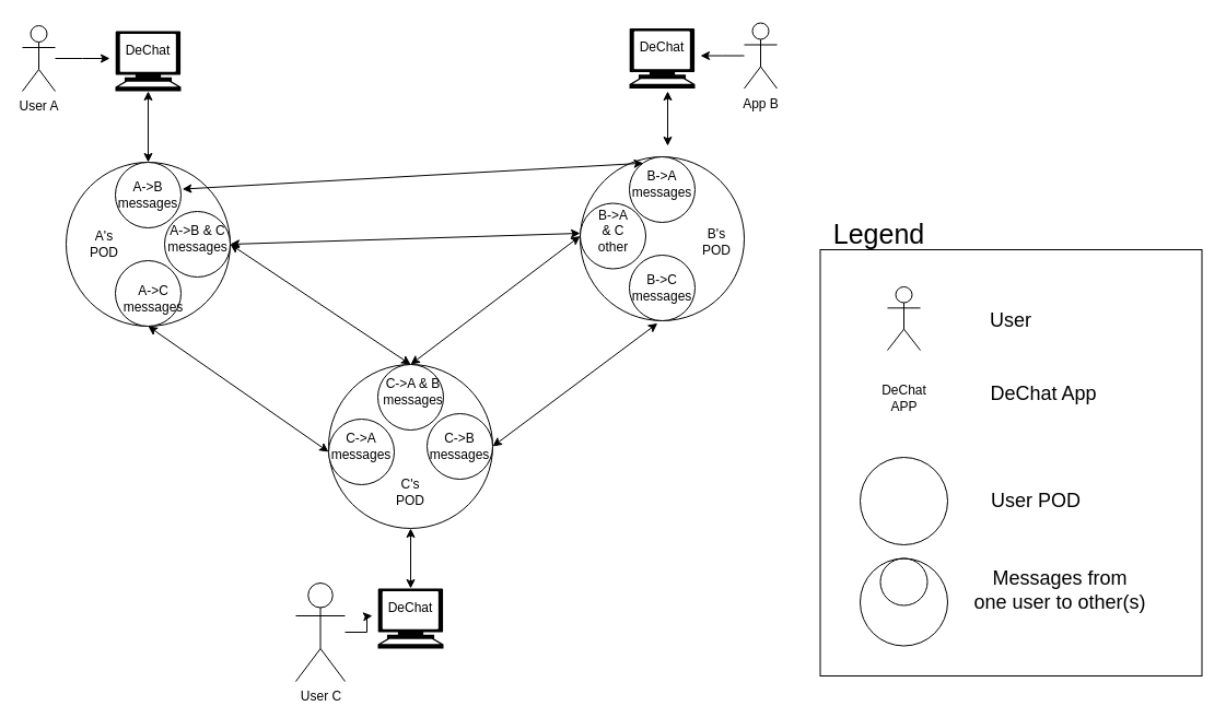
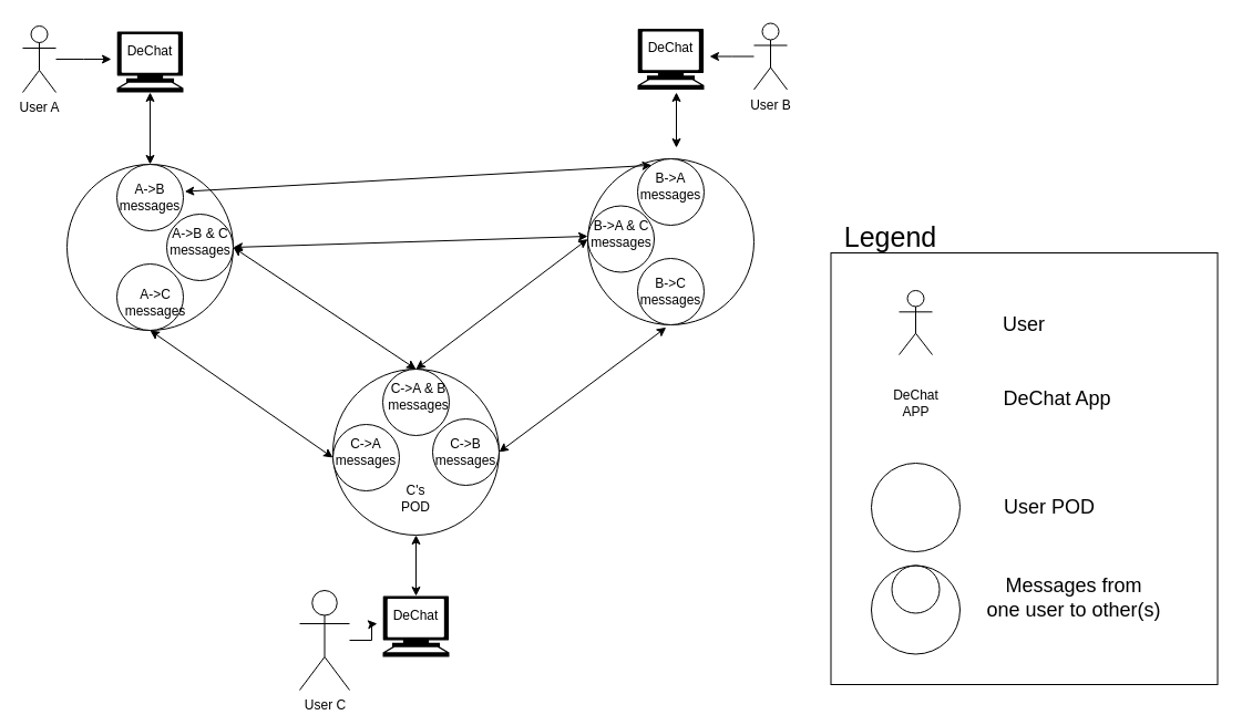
  <mxCell id="0" />
  <mxCell id="1" parent="0" />
  <mxCell id="2" style="edgeStyle=orthogonalEdgeStyle;rounded=0;orthogonalLoop=1;jettySize=auto;html=1;" edge="1" parent="1" source="3"><mxGeometry relative="1" as="geometry"><mxPoint x="100" y="53" as="targetPoint" /></mxGeometry></mxCell>
  <mxCell id="3" value="&lt;div&gt;User A&lt;/div&gt;" style="shape=umlActor;verticalLabelPosition=bottom;labelBackgroundColor=#ffffff;verticalAlign=top;html=1;outlineConnect=0;" vertex="1" parent="1"><mxGeometry x="20" y="23" width="30" height="60" as="geometry" /></mxCell>
  <mxCell id="4" style="edgeStyle=orthogonalEdgeStyle;rounded=0;orthogonalLoop=1;jettySize=auto;html=1;" edge="1" parent="1" source="5"><mxGeometry relative="1" as="geometry"><mxPoint x="640" y="50.5" as="targetPoint" /></mxGeometry></mxCell>
- <mxCell id="5" value="&lt;div&gt;App B&lt;/div&gt;" style="shape=umlActor;verticalLabelPosition=bottom;labelBackgroundColor=#ffffff;verticalAlign=top;html=1;outlineConnect=0;" vertex="1" parent="1"><mxGeometry x="680" y="20.5" width="30" height="60" as="geometry" /></mxCell>
+ <mxCell id="5" value="&lt;div&gt;User B&lt;/div&gt;" style="shape=umlActor;verticalLabelPosition=bottom;labelBackgroundColor=#ffffff;verticalAlign=top;html=1;outlineConnect=0;" vertex="1" parent="1"><mxGeometry x="680" y="20.5" width="30" height="60" as="geometry" /></mxCell>
  <mxCell id="6" style="edgeStyle=orthogonalEdgeStyle;rounded=0;orthogonalLoop=1;jettySize=auto;html=1;" edge="1" parent="1" source="7"><mxGeometry relative="1" as="geometry"><mxPoint x="340" y="563" as="targetPoint" /></mxGeometry></mxCell>
  <mxCell id="7" value="&lt;div&gt;User C&lt;/div&gt;" style="shape=umlActor;verticalLabelPosition=bottom;labelBackgroundColor=#ffffff;verticalAlign=top;html=1;outlineConnect=0;" vertex="1" parent="1"><mxGeometry x="270" y="533" width="45" height="90" as="geometry" /></mxCell>
  <mxCell id="8" value="" style="shape=mxgraph.signs.tech.computer;html=1;fillColor=#000000;strokeColor=none;verticalLabelPosition=bottom;verticalAlign=top;align=center;" vertex="1" parent="1"><mxGeometry x="345" y="538" width="60" height="55" as="geometry" /></mxCell>
  <mxCell id="9" value="DeChat" style="text;html=1;strokeColor=none;fillColor=none;align=center;verticalAlign=middle;whiteSpace=wrap;rounded=0;" vertex="1" parent="1"><mxGeometry x="355" y="545.5" width="40" height="20" as="geometry" /></mxCell>
  <mxCell id="10" value="" style="ellipse;whiteSpace=wrap;html=1;aspect=fixed;" vertex="1" parent="1"><mxGeometry x="300" y="333" width="150" height="150" as="geometry" /></mxCell>
  <mxCell id="11" value="" style="ellipse;whiteSpace=wrap;html=1;aspect=fixed;" vertex="1" parent="1"><mxGeometry x="345" y="333" width="60" height="60" as="geometry" /></mxCell>
  <mxCell id="12" value="C-&amp;gt;A &amp;amp; B messages" style="text;html=1;strokeColor=none;fillColor=none;align=center;verticalAlign=middle;whiteSpace=wrap;rounded=0;" vertex="1" parent="1"><mxGeometry x="360" y="348" width="35" height="20" as="geometry" /></mxCell>
  <mxCell id="13" value="" style="ellipse;whiteSpace=wrap;html=1;aspect=fixed;" vertex="1" parent="1"><mxGeometry x="300" y="383" width="60" height="60" as="geometry" /></mxCell>
  <mxCell id="14" value="&lt;div&gt;C-&amp;gt;A&lt;/div&gt;&lt;div&gt;messages&lt;/div&gt;" style="text;html=1;strokeColor=none;fillColor=none;align=center;verticalAlign=middle;whiteSpace=wrap;rounded=0;" vertex="1" parent="1"><mxGeometry x="310" y="398" width="40" height="20" as="geometry" /></mxCell>
  <mxCell id="15" value="" style="ellipse;whiteSpace=wrap;html=1;aspect=fixed;" vertex="1" parent="1"><mxGeometry x="390" y="378" width="60" height="60" as="geometry" /></mxCell>
  <mxCell id="16" value="&lt;div&gt;C-&amp;gt;B&lt;/div&gt;&lt;div&gt;messages&lt;/div&gt;" style="text;html=1;strokeColor=none;fillColor=none;align=center;verticalAlign=middle;whiteSpace=wrap;rounded=0;" vertex="1" parent="1"><mxGeometry x="400" y="398" width="40" height="20" as="geometry" /></mxCell>
  <mxCell id="17" value="" style="ellipse;whiteSpace=wrap;html=1;aspect=fixed;" vertex="1" parent="1"><mxGeometry x="60" y="148" width="150" height="150" as="geometry" /></mxCell>
  <mxCell id="18" value="" style="ellipse;whiteSpace=wrap;html=1;aspect=fixed;" vertex="1" parent="1"><mxGeometry x="150" y="193" width="60" height="60" as="geometry" /></mxCell>
  <mxCell id="19" value="A-&amp;gt;B &amp;amp; C messages" style="text;html=1;strokeColor=none;fillColor=none;align=center;verticalAlign=middle;whiteSpace=wrap;rounded=0;" vertex="1" parent="1"><mxGeometry x="162.5" y="208" width="35" height="20" as="geometry" /></mxCell>
  <mxCell id="20" value="" style="ellipse;whiteSpace=wrap;html=1;aspect=fixed;" vertex="1" parent="1"><mxGeometry x="105" y="238" width="60" height="60" as="geometry" /></mxCell>
  <mxCell id="21" value="&lt;div&gt;A-&amp;gt;C&lt;/div&gt;&lt;div&gt;messages&lt;/div&gt;" style="text;html=1;strokeColor=none;fillColor=none;align=center;verticalAlign=middle;whiteSpace=wrap;rounded=0;" vertex="1" parent="1"><mxGeometry x="120" y="263" width="40" height="20" as="geometry" /></mxCell>
  <mxCell id="22" value="" style="ellipse;whiteSpace=wrap;html=1;aspect=fixed;" vertex="1" parent="1"><mxGeometry x="105" y="148" width="60" height="60" as="geometry" /></mxCell>
  <mxCell id="23" value="&lt;div&gt;A-&amp;gt;B&lt;/div&gt;&lt;div&gt;messages&lt;/div&gt;" style="text;html=1;strokeColor=none;fillColor=none;align=center;verticalAlign=middle;whiteSpace=wrap;rounded=0;" vertex="1" parent="1"><mxGeometry x="115" y="168" width="40" height="20" as="geometry" /></mxCell>
  <mxCell id="24" value="" style="shape=mxgraph.signs.tech.computer;html=1;fillColor=#000000;strokeColor=none;verticalLabelPosition=bottom;verticalAlign=top;align=center;" vertex="1" parent="1"><mxGeometry x="105" y="28" width="60" height="55" as="geometry" /></mxCell>
  <mxCell id="25" value="DeChat" style="text;html=1;strokeColor=none;fillColor=none;align=center;verticalAlign=middle;whiteSpace=wrap;rounded=0;" vertex="1" parent="1"><mxGeometry x="115" y="35.5" width="40" height="20" as="geometry" /></mxCell>
  <mxCell id="26" value="" style="endArrow=classic;startArrow=classic;html=1;entryX=0.5;entryY=1;entryDx=0;entryDy=0;exitX=0.5;exitY=0;exitDx=0;exitDy=0;exitPerimeter=0;" edge="1" parent="1" source="8" target="10"><mxGeometry width="50" height="50" relative="1" as="geometry"><mxPoint x="60" y="683" as="sourcePoint" /><mxPoint x="110" y="633" as="targetPoint" /></mxGeometry></mxCell>
  <mxCell id="27" value="C's POD" style="text;html=1;strokeColor=none;fillColor=none;align=center;verticalAlign=middle;whiteSpace=wrap;rounded=0;" vertex="1" parent="1"><mxGeometry x="355" y="440" width="40" height="20" as="geometry" /></mxCell>
- <mxCell id="28" value="A's POD" style="text;html=1;strokeColor=none;fillColor=none;align=center;verticalAlign=middle;whiteSpace=wrap;rounded=0;" vertex="1" parent="1"><mxGeometry x="75" y="213" width="40" height="20" as="geometry" /></mxCell>
  <mxCell id="29" value="" style="ellipse;whiteSpace=wrap;html=1;aspect=fixed;" vertex="1" parent="1"><mxGeometry x="530" y="143" width="150" height="150" as="geometry" /></mxCell>
  <mxCell id="30" value="" style="ellipse;whiteSpace=wrap;html=1;aspect=fixed;" vertex="1" parent="1"><mxGeometry x="530" y="185.5" width="60" height="60" as="geometry" /></mxCell>
- <mxCell id="31" value="B-&amp;gt;A &amp;amp; C other" style="text;html=1;strokeColor=none;fillColor=none;align=center;verticalAlign=middle;whiteSpace=wrap;rounded=0;" vertex="1" parent="1"><mxGeometry x="542.5" y="200.5" width="35" height="20" as="geometry" /></mxCell>
+ <mxCell id="31" value="B-&amp;gt;A &amp;amp; C messages" style="text;html=1;strokeColor=none;fillColor=none;align=center;verticalAlign=middle;whiteSpace=wrap;rounded=0;" vertex="1" parent="1"><mxGeometry x="542.5" y="200.5" width="35" height="20" as="geometry" /></mxCell>
  <mxCell id="32" value="" style="ellipse;whiteSpace=wrap;html=1;aspect=fixed;" vertex="1" parent="1"><mxGeometry x="575" y="143" width="60" height="60" as="geometry" /></mxCell>
  <mxCell id="33" value="&lt;div&gt;B-&amp;gt;A&lt;/div&gt;&lt;div&gt;messages&lt;/div&gt;" style="text;html=1;strokeColor=none;fillColor=none;align=center;verticalAlign=middle;whiteSpace=wrap;rounded=0;" vertex="1" parent="1"><mxGeometry x="585" y="158" width="40" height="20" as="geometry" /></mxCell>
  <mxCell id="34" value="" style="ellipse;whiteSpace=wrap;html=1;aspect=fixed;" vertex="1" parent="1"><mxGeometry x="575" y="233" width="60" height="60" as="geometry" /></mxCell>
  <mxCell id="35" value="&lt;div&gt;B-&amp;gt;C&lt;/div&gt;&lt;div&gt;messages&lt;/div&gt;" style="text;html=1;strokeColor=none;fillColor=none;align=center;verticalAlign=middle;whiteSpace=wrap;rounded=0;" vertex="1" parent="1"><mxGeometry x="585" y="253" width="40" height="20" as="geometry" /></mxCell>
- <mxCell id="36" value="B's POD" style="text;html=1;strokeColor=none;fillColor=none;align=center;verticalAlign=middle;whiteSpace=wrap;rounded=0;" vertex="1" parent="1"><mxGeometry x="635" y="210.5" width="40" height="20" as="geometry" /></mxCell>
  <mxCell id="37" value="" style="endArrow=classic;startArrow=classic;html=1;entryX=0;entryY=0.5;entryDx=0;entryDy=0;exitX=0.5;exitY=1;exitDx=0;exitDy=0;" edge="1" parent="1" source="20" target="13"><mxGeometry width="50" height="50" relative="1" as="geometry"><mxPoint x="40" y="683" as="sourcePoint" /><mxPoint x="90" y="633" as="targetPoint" /></mxGeometry></mxCell>
  <mxCell id="38" value="" style="endArrow=classic;startArrow=classic;html=1;entryX=0.429;entryY=1.039;entryDx=0;entryDy=0;entryPerimeter=0;exitX=1;exitY=0.5;exitDx=0;exitDy=0;" edge="1" parent="1" source="15" target="34"><mxGeometry width="50" height="50" relative="1" as="geometry"><mxPoint x="40" y="683" as="sourcePoint" /><mxPoint x="90" y="633" as="targetPoint" /></mxGeometry></mxCell>
  <mxCell id="39" value="" style="endArrow=classic;startArrow=classic;html=1;entryX=1;entryY=0.5;entryDx=0;entryDy=0;exitX=0.5;exitY=0;exitDx=0;exitDy=0;" edge="1" parent="1" source="11" target="18"><mxGeometry width="50" height="50" relative="1" as="geometry"><mxPoint x="40" y="683" as="sourcePoint" /><mxPoint x="90" y="633" as="targetPoint" /></mxGeometry></mxCell>
  <mxCell id="40" value="" style="endArrow=classic;startArrow=classic;html=1;entryX=0;entryY=0.5;entryDx=0;entryDy=0;exitX=0.5;exitY=0;exitDx=0;exitDy=0;" edge="1" parent="1" source="11" target="30"><mxGeometry width="50" height="50" relative="1" as="geometry"><mxPoint x="40" y="683" as="sourcePoint" /><mxPoint x="90" y="633" as="targetPoint" /></mxGeometry></mxCell>
  <mxCell id="41" value="" style="endArrow=classic;startArrow=classic;html=1;exitX=1;exitY=0.5;exitDx=0;exitDy=0;" edge="1" parent="1" source="18"><mxGeometry width="50" height="50" relative="1" as="geometry"><mxPoint x="40" y="683" as="sourcePoint" /><mxPoint x="530" y="213" as="targetPoint" /></mxGeometry></mxCell>
  <mxCell id="42" value="" style="endArrow=classic;startArrow=classic;html=1;entryX=1.021;entryY=0.409;entryDx=0;entryDy=0;entryPerimeter=0;exitX=0.21;exitY=0.097;exitDx=0;exitDy=0;exitPerimeter=0;" edge="1" parent="1" source="32" target="22"><mxGeometry width="50" height="50" relative="1" as="geometry"><mxPoint x="540" y="143" as="sourcePoint" /><mxPoint x="90" y="633" as="targetPoint" /></mxGeometry></mxCell>
  <mxCell id="43" value="" style="endArrow=classic;startArrow=classic;html=1;entryX=0.5;entryY=1;entryDx=0;entryDy=0;entryPerimeter=0;exitX=0.5;exitY=0;exitDx=0;exitDy=0;" edge="1" parent="1" source="22" target="24"><mxGeometry width="50" height="50" relative="1" as="geometry"><mxPoint x="80" y="333" as="sourcePoint" /><mxPoint x="90" y="633" as="targetPoint" /></mxGeometry></mxCell>
  <mxCell id="44" value="" style="shape=mxgraph.signs.tech.computer;html=1;fillColor=#000000;strokeColor=none;verticalLabelPosition=bottom;verticalAlign=top;align=center;" vertex="1" parent="1"><mxGeometry x="575" y="25.5" width="60" height="55" as="geometry" /></mxCell>
  <mxCell id="45" value="DeChat" style="text;html=1;strokeColor=none;fillColor=none;align=center;verticalAlign=middle;whiteSpace=wrap;rounded=0;" vertex="1" parent="1"><mxGeometry x="585" y="33" width="40" height="20" as="geometry" /></mxCell>
  <mxCell id="46" value="" style="endArrow=classic;startArrow=classic;html=1;" edge="1" parent="1"><mxGeometry width="50" height="50" relative="1" as="geometry"><mxPoint x="610" y="133" as="sourcePoint" /><mxPoint x="610" y="83" as="targetPoint" /></mxGeometry></mxCell>
  <mxCell id="47" value="" style="rounded=0;whiteSpace=wrap;html=1;" vertex="1" parent="1"><mxGeometry x="749.5" y="228" width="349" height="390" as="geometry" /></mxCell>
  <mxCell id="48" value="&lt;font style=&quot;font-size: 25px&quot;&gt;Legend&lt;/font&gt;" style="text;html=1;strokeColor=none;fillColor=none;align=center;verticalAlign=middle;whiteSpace=wrap;rounded=0;" vertex="1" parent="1"><mxGeometry x="755" y="198" width="97" height="30" as="geometry" /></mxCell>
  <mxCell id="49" value="" style="shape=umlActor;verticalLabelPosition=bottom;labelBackgroundColor=#ffffff;verticalAlign=top;html=1;outlineConnect=0;" vertex="1" parent="1"><mxGeometry x="811" y="262" width="30" height="58" as="geometry" /></mxCell>
  <mxCell id="50" value="&lt;font style=&quot;font-size: 18px&quot;&gt;User&lt;/font&gt;" style="text;html=1;strokeColor=none;fillColor=none;align=center;verticalAlign=middle;whiteSpace=wrap;rounded=0;" vertex="1" parent="1"><mxGeometry x="903" y="283" width="42" height="20" as="geometry" /></mxCell>
  <mxCell id="51" value="" style="shape=image;html=1;verticalAlign=top;verticalLabelPosition=bottom;labelBackgroundColor=#ffffff;imageAspect=0;aspect=fixed;image=https://cdn2.iconfinder.com/data/icons/pittogrammi/142/03-128.png" vertex="1" parent="1"><mxGeometry x="779.5" y="330" width="93" height="93" as="geometry" /></mxCell>
  <mxCell id="52" value="DeChat APP" style="text;html=1;strokeColor=none;fillColor=none;align=center;verticalAlign=middle;whiteSpace=wrap;rounded=0;" vertex="1" parent="1"><mxGeometry x="791.5" y="354" width="69" height="20" as="geometry" /></mxCell>
  <mxCell id="53" value="&lt;div&gt;&lt;font style=&quot;font-size: 18px&quot;&gt;DeChat App&lt;/font&gt;&lt;/div&gt;" style="text;html=1;strokeColor=none;fillColor=none;align=center;verticalAlign=middle;whiteSpace=wrap;rounded=0;" vertex="1" parent="1"><mxGeometry x="898.5" y="350" width="110" height="20" as="geometry" /></mxCell>
  <mxCell id="54" value="&lt;font style=&quot;font-size: 18px&quot;&gt;User POD&lt;/font&gt;" style="text;html=1;strokeColor=none;fillColor=none;align=center;verticalAlign=middle;whiteSpace=wrap;rounded=0;" vertex="1" parent="1"><mxGeometry x="898.5" y="438" width="96" height="40" as="geometry" /></mxCell>
  <mxCell id="55" value="" style="ellipse;whiteSpace=wrap;html=1;aspect=fixed;shadow=0;fillColor=none;" vertex="1" parent="1"><mxGeometry x="786" y="418" width="80" height="80" as="geometry" /></mxCell>
  <mxCell id="56" value="" style="ellipse;whiteSpace=wrap;html=1;aspect=fixed;shadow=0;fillColor=none;" vertex="1" parent="1"><mxGeometry x="786" y="510.5" width="80" height="80" as="geometry" /></mxCell>
  <mxCell id="57" value="" style="ellipse;whiteSpace=wrap;html=1;aspect=fixed;shadow=0;fillColor=none;" vertex="1" parent="1"><mxGeometry x="804.5" y="510.5" width="43" height="43" as="geometry" /></mxCell>
  <mxCell id="58" value="&lt;font style=&quot;font-size: 18px&quot;&gt;Messages from one user to other(s)&lt;/font&gt;" style="text;html=1;strokeColor=none;fillColor=none;align=center;verticalAlign=middle;whiteSpace=wrap;rounded=0;shadow=0;" vertex="1" parent="1"><mxGeometry x="888.5" y="522" width="160" height="36" as="geometry" /></mxCell>
